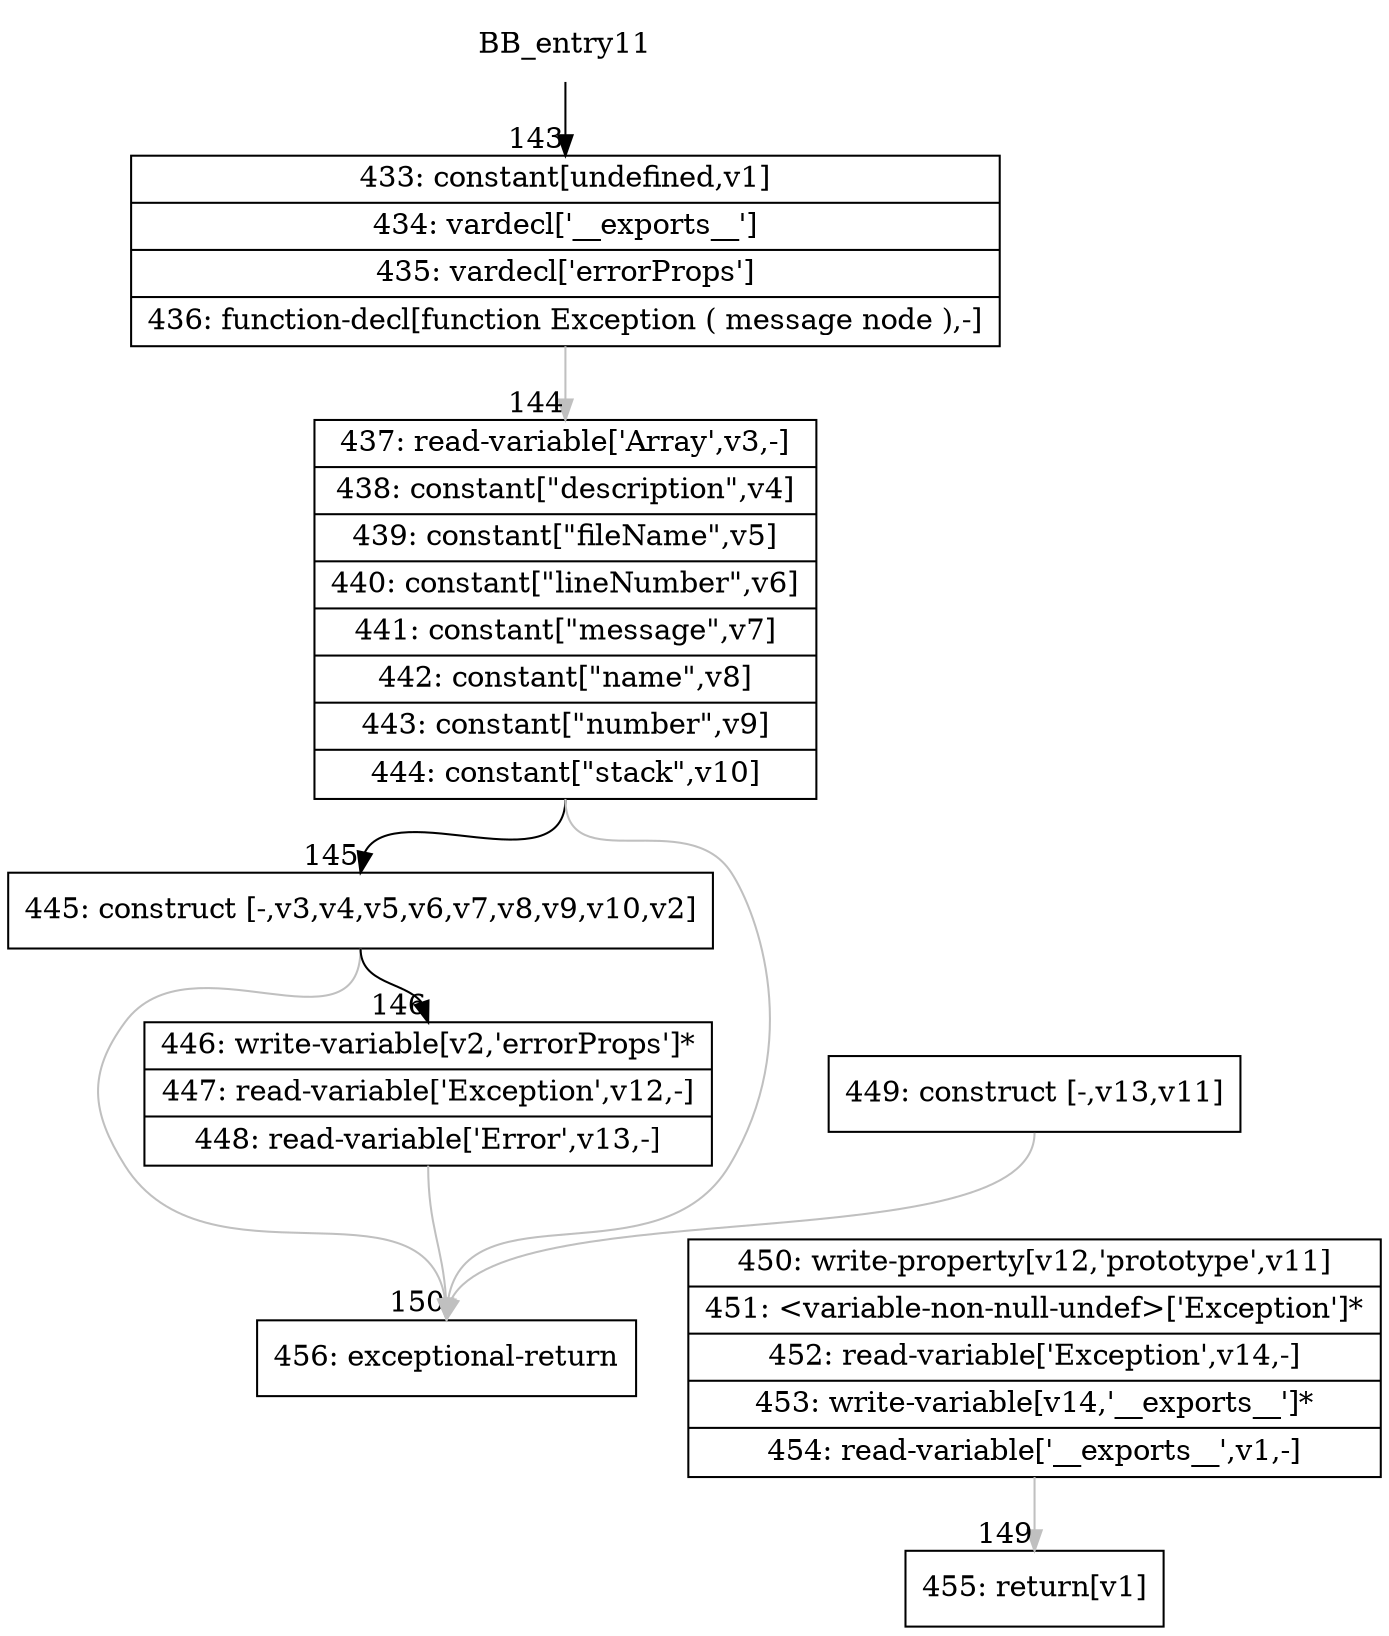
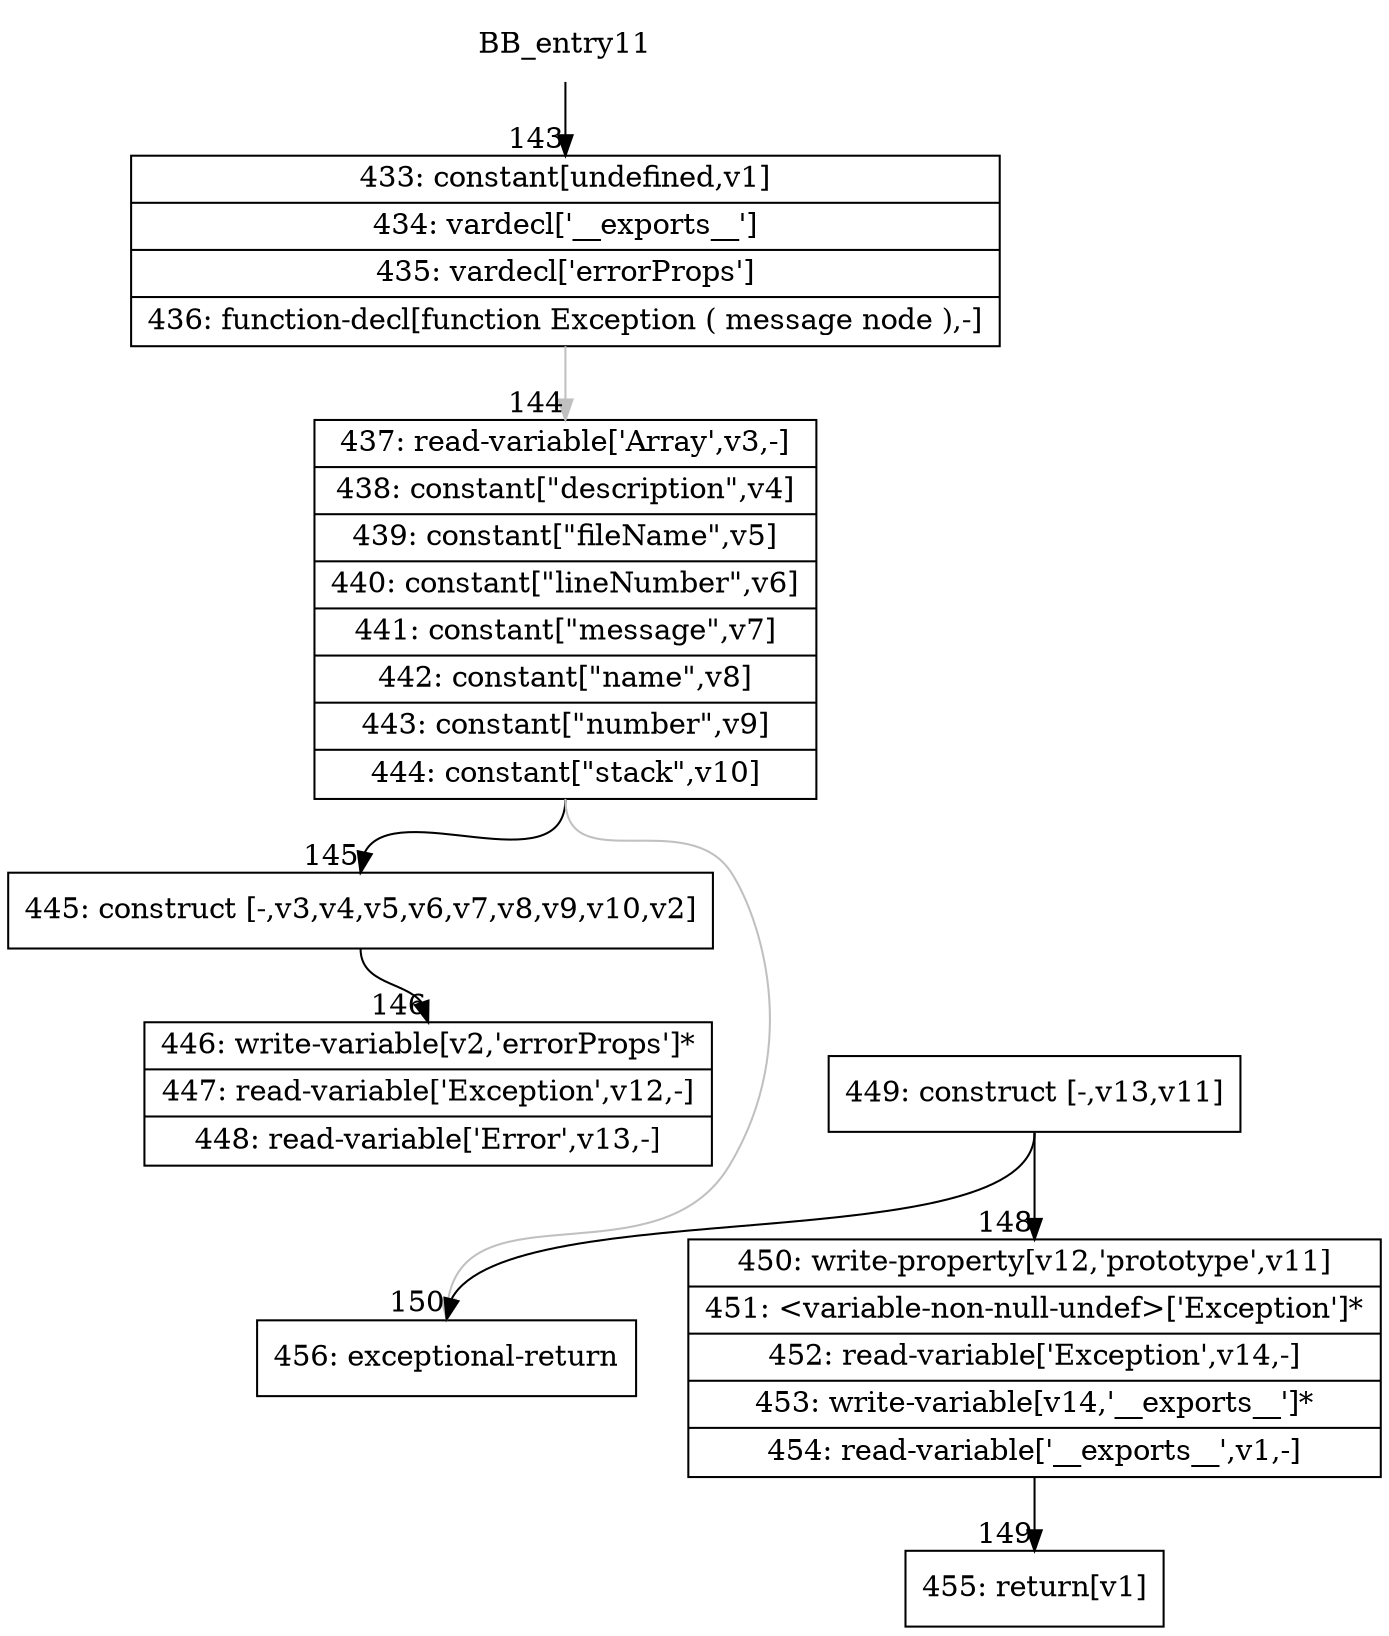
  digraph {
    rankdir=TD
    node [shape=record]
    edge [headport=n tailport=s]
    n1 [label=BB_entry11 shape=none]
    n2 [label="{433: constant[undefined,v1]|434: vardecl['__exports__']|435: vardecl['errorProps']|436: function-decl[function Exception ( message node ),-]}"]
    n3 [label="{437: read-variable['Array',v3,-]|438: constant[\"description\",v4]|439: constant[\"fileName\",v5]|440: constant[\"lineNumber\",v6]|441: constant[\"message\",v7]|442: constant[\"name\",v8]|443: constant[\"number\",v9]|444: constant[\"stack\",v10]}"]
    n4 [label="{445: construct [-,v3,v4,v5,v6,v7,v8,v9,v10,v2]}"]
    n5 [label="{456: exceptional-return}"]
    n6 [label="{446: write-variable[v2,'errorProps']*|447: read-variable['Exception',v12,-]|448: read-variable['Error',v13,-]}"]
    n7 [label="{449: construct [-,v13,v11]}"]
    n8 [label="{450: write-property[v12,'prototype',v11]|451: \<variable-non-null-undef\>['Exception']*|452: read-variable['Exception',v14,-]|453: write-variable[v14,'__exports__']*|454: read-variable['__exports__',v1,-]}"]
    n9 [label="{455: return[v1]}"]
    n1 -> n2 [headlabel="    143"]
    n2 -> n3 [color=gray headlabel="      144"]
    n3 -> n4 [headlabel="      145"]
    n3 -> n5 [color=gray headlabel="      150"]
-   n4 -> n5 [color=gray]
    n4 -> n6 [headlabel="      146"]
-   n6 -> n5 [color=gray]
-   n7 -> n5 [color=gray]
-   n8 -> n9 [headlabel="      149" color=gray]
+   n7 -> n5 [color=black]
+   n7 -> n8 [headlabel="      148"]
+   n8 -> n9 [headlabel="      149"]
  }
